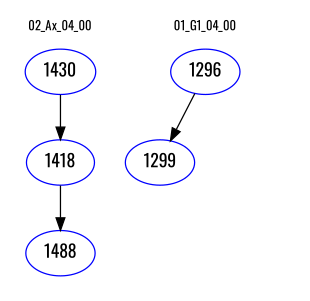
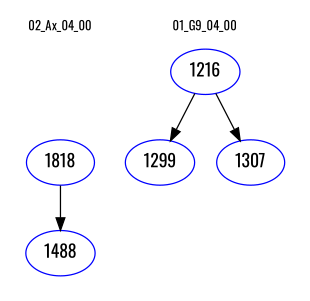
  digraph {
    fontname=Oswald
    node [color=blue fontname=Oswald]
    edge [color=black fontname=Oswald]
-   n1 [label=1430]
-   n2 [label=1418]
+   n2 [label=1818]
    n3 [label=1488]
    n4 [label=1299]
-   n5 [label=1296]
+   n5 [label=1216]
+   n6 [label=1307]
    subgraph cluster_1 {
      color=white
      fontsize=10
      label="02_Ax_04_00"
-     n1
      n2
      n3
    }
    subgraph cluster_2 {
      color=white
      fontsize=10
-     label="01_G1_04_00"
+     label="01_G9_04_00"
      n4
      n5
+     n6
    }
-   n1 -> n2
    n2 -> n3
    n5 -> n4
+   n5 -> n6
  }
